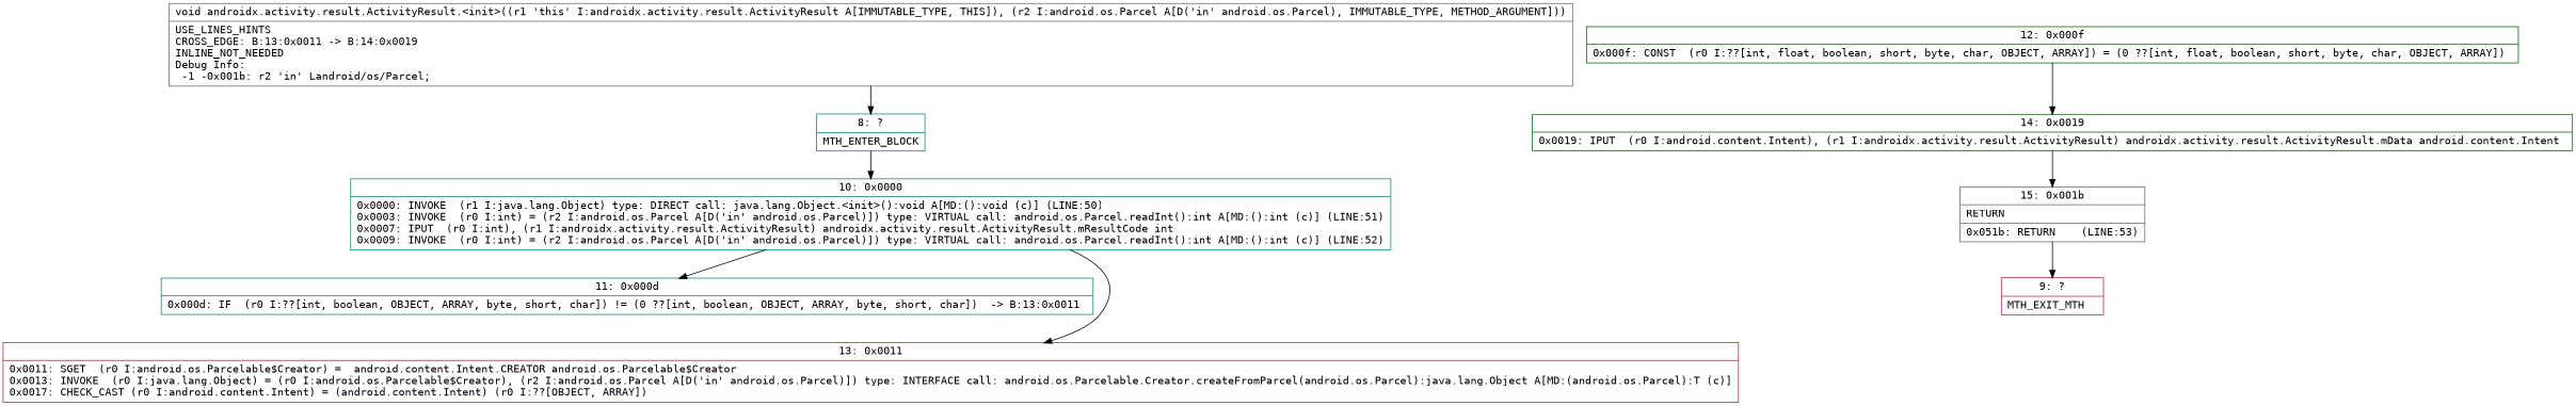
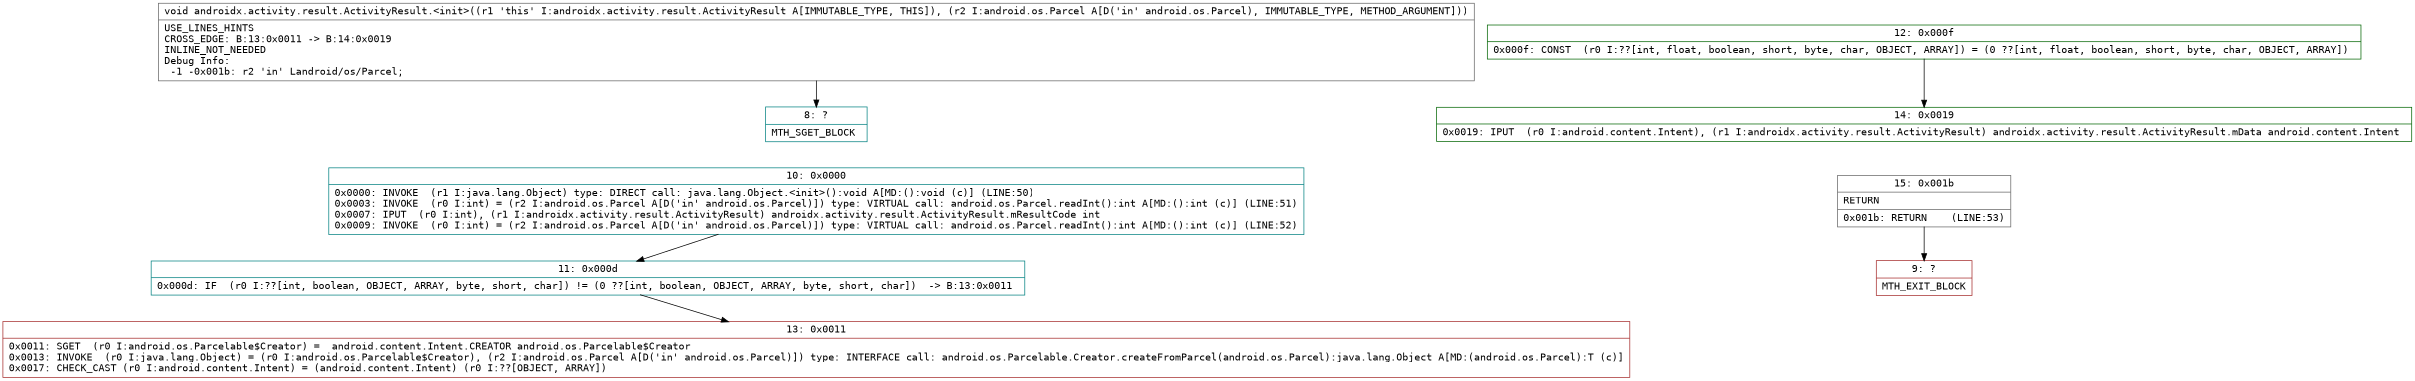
  digraph {
    fontname="DejaVu Sans Mono"
    node [color=teal fontname="DejaVu Sans Mono" shape=record]
    edge [fontname="DejaVu Sans Mono"]
-   n1 [label="{8\:\ ?|MTH_ENTER_BLOCK\l}"]
+   n1 [label="{8\:\ ?|MTH_SGET_BLOCK\l}"]
    n2 [label="{10\:\ 0x0000|0x0000: INVOKE  (r1 I:java.lang.Object) type: DIRECT call: java.lang.Object.\<init\>():void A[MD:():void (c)] (LINE:50)\l0x0003: INVOKE  (r0 I:int) = (r2 I:android.os.Parcel A[D('in' android.os.Parcel)]) type: VIRTUAL call: android.os.Parcel.readInt():int A[MD:():int (c)] (LINE:51)\l0x0007: IPUT  (r0 I:int), (r1 I:androidx.activity.result.ActivityResult) androidx.activity.result.ActivityResult.mResultCode int \l0x0009: INVOKE  (r0 I:int) = (r2 I:android.os.Parcel A[D('in' android.os.Parcel)]) type: VIRTUAL call: android.os.Parcel.readInt():int A[MD:():int (c)] (LINE:52)\l}"]
    n3 [label="{11\:\ 0x000d|0x000d: IF  (r0 I:??[int, boolean, OBJECT, ARRAY, byte, short, char]) != (0 ??[int, boolean, OBJECT, ARRAY, byte, short, char])  \-\> B:13:0x0011 \l}"]
    n4 [color=brown label="{13\:\ 0x0011|0x0011: SGET  (r0 I:android.os.Parcelable$Creator) =  android.content.Intent.CREATOR android.os.Parcelable$Creator \l0x0013: INVOKE  (r0 I:java.lang.Object) = (r0 I:android.os.Parcelable$Creator), (r2 I:android.os.Parcel A[D('in' android.os.Parcel)]) type: INTERFACE call: android.os.Parcelable.Creator.createFromParcel(android.os.Parcel):java.lang.Object A[MD:(android.os.Parcel):T (c)]\l0x0017: CHECK_CAST (r0 I:android.content.Intent) = (android.content.Intent) (r0 I:??[OBJECT, ARRAY]) \l}"]
    n5 [color=darkgreen label="{12\:\ 0x000f|0x000f: CONST  (r0 I:??[int, float, boolean, short, byte, char, OBJECT, ARRAY]) = (0 ??[int, float, boolean, short, byte, char, OBJECT, ARRAY]) \l}"]
    n6 [color=darkgreen label="{14\:\ 0x0019|0x0019: IPUT  (r0 I:android.content.Intent), (r1 I:androidx.activity.result.ActivityResult) androidx.activity.result.ActivityResult.mData android.content.Intent \l}"]
-   n7 [color=gray40 label="{15\:\ 0x001b|RETURN\l|0x051b: RETURN    (LINE:53)\l}"]
-   n8 [color=brown label="{9\:\ ?|MTH_EXIT_MTH\l}"]
+   n7 [color=gray40 label="{15\:\ 0x001b|RETURN\l|0x001b: RETURN    (LINE:53)\l}"]
+   n8 [color=brown label="{9\:\ ?|MTH_EXIT_BLOCK\l}"]
    n9 [color=gray40 label="{void androidx.activity.result.ActivityResult.\<init\>((r1 'this' I:androidx.activity.result.ActivityResult A[IMMUTABLE_TYPE, THIS]), (r2 I:android.os.Parcel A[D('in' android.os.Parcel), IMMUTABLE_TYPE, METHOD_ARGUMENT]))  | USE_LINES_HINTS\lCROSS_EDGE: B:13:0x0011 \-\> B:14:0x0019\lINLINE_NOT_NEEDED\lDebug Info:\l  \-1 \-0x001b: r2 'in' Landroid\/os\/Parcel;\l}"]
-   n1 -> n2
    n2 -> n3
-   n2 -> n4
+   n3 -> n4
    n5 -> n6
-   n6 -> n7
    n7 -> n8
    n9 -> n1
  }
